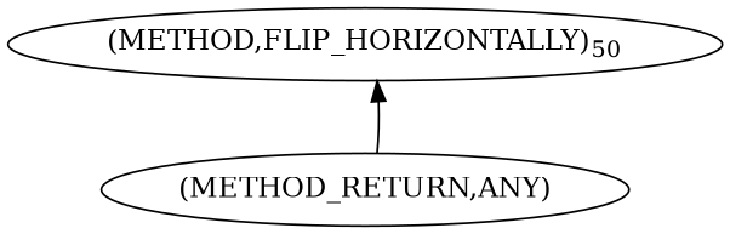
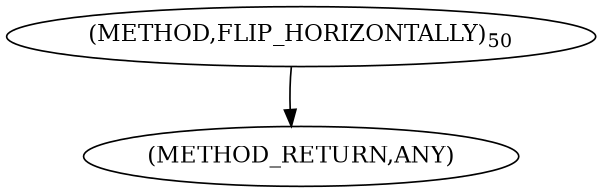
  digraph {
    n1 [label=<(METHOD,FLIP_HORIZONTALLY)<SUB>50</SUB>>]
    n2 [label=<(METHOD_RETURN,ANY)>]
-   n2 -> n1
+   n1 -> n2
  }
